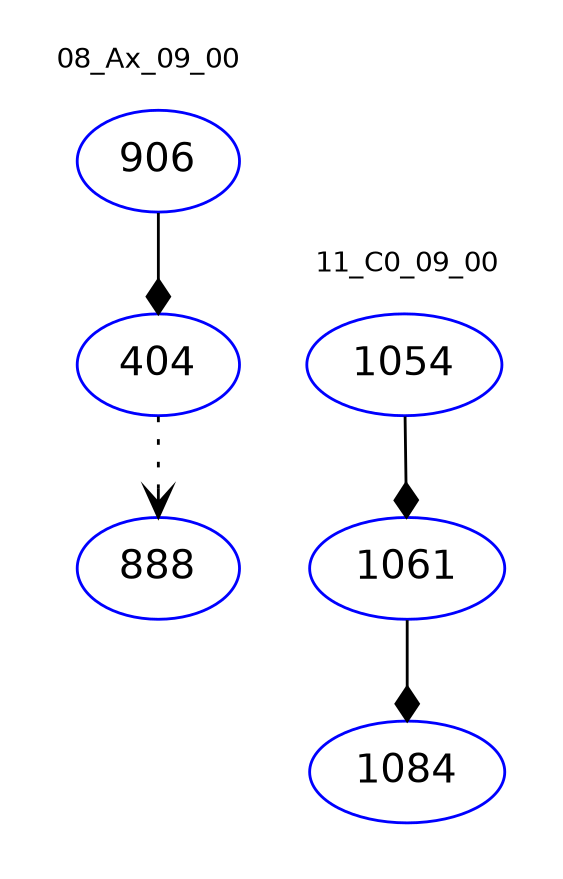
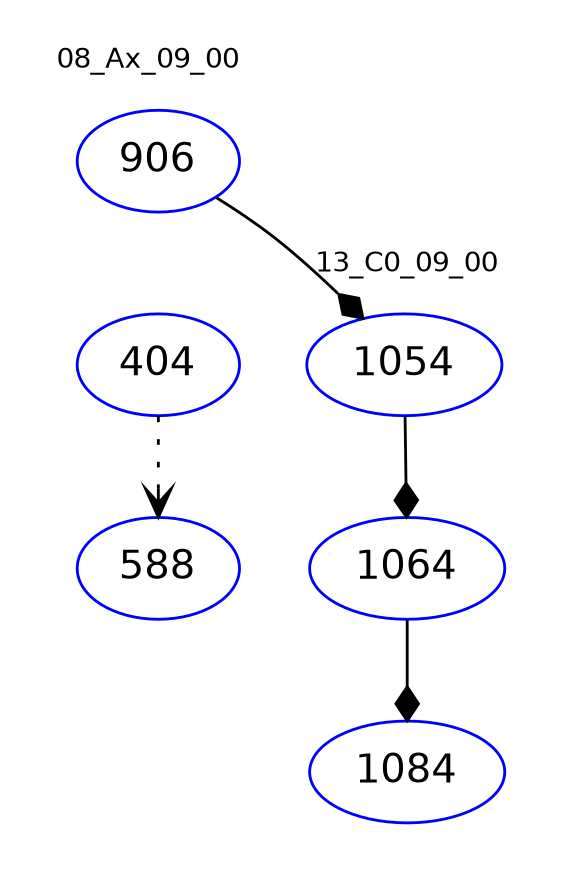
  digraph {
    fontname="DejaVu Sans"
    node [color=blue fontname="DejaVu Sans"]
    edge [arrowhead=diamond color=black fontname="DejaVu Sans" style=solid]
    n1 [label=906]
    n2 [label=404]
-   n3 [label=888]
+   n3 [label=588]
    n4 [label=1054]
-   n5 [label=1061]
+   n5 [label=1064]
    n6 [label=1084]
    subgraph cluster_1 {
      color=white
      fontsize=10
      label="08_Ax_09_00"
      n1
      n2
      n3
    }
    subgraph cluster_2 {
      color=white
      fontsize=10
-     label="11_C0_09_00"
+     label="13_C0_09_00"
      n4
      n5
      n6
    }
-   n1 -> n2
+   n1 -> n4
    n2 -> n3 [arrowhead=vee style=dotted]
    n4 -> n5
    n5 -> n6
  }
